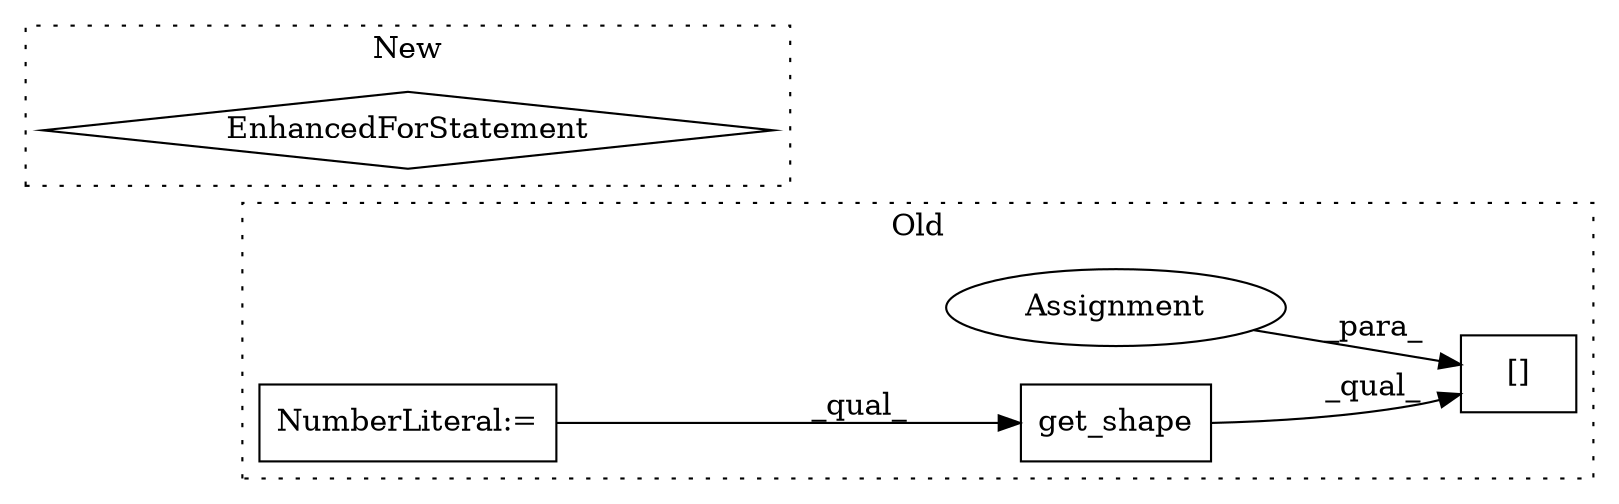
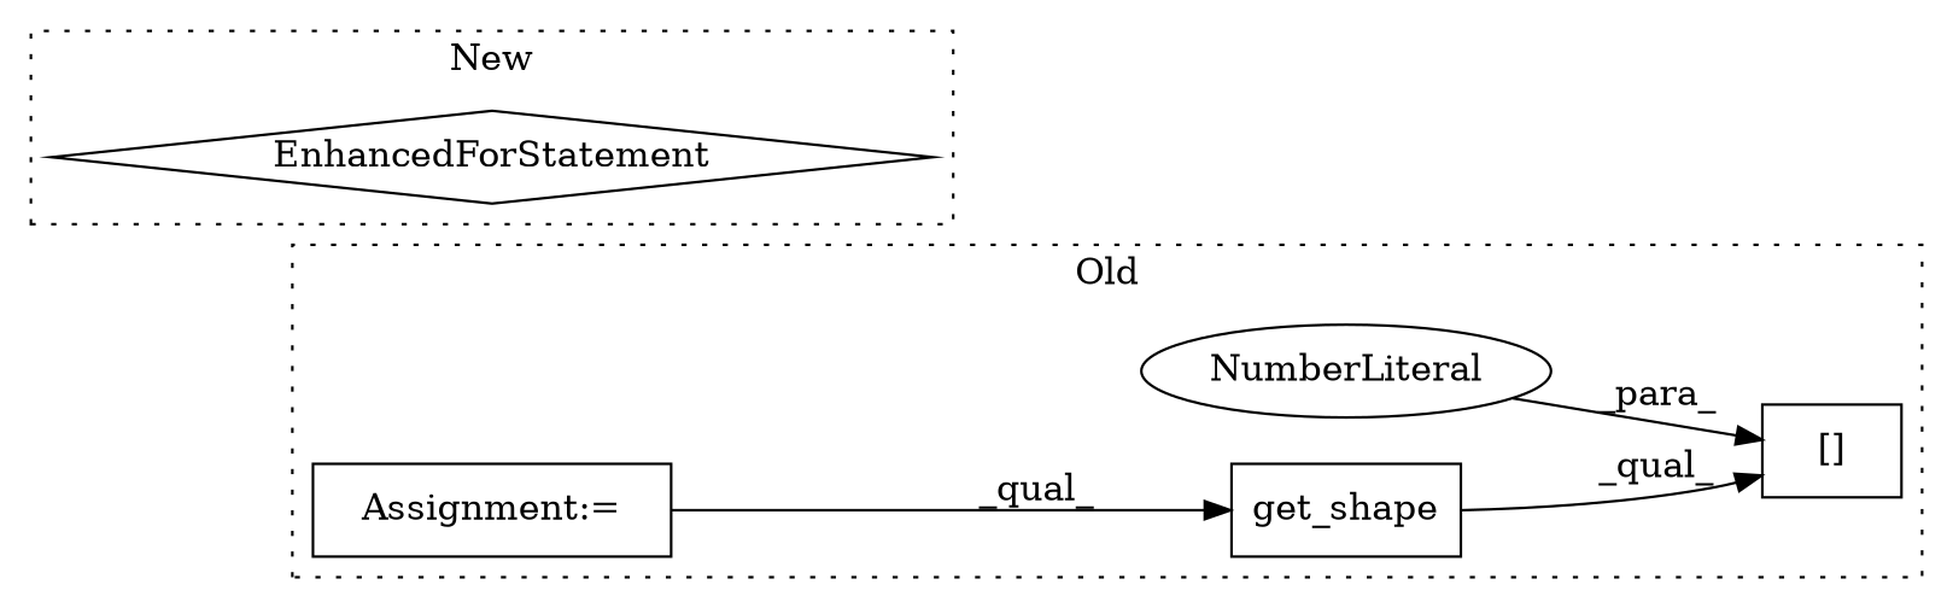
  digraph {
    rankdir=LR
    node [l=1 shape=box]
    n1 [a=32 l=11 label=get_shape s=4401]
    n2 [a=2 l="2,1" label="[]" s="4475,4478"]
-   n3 [a=34 label=Assignment s=4477 shape=ellipse]
-   n4 [a=7 label="NumberLiteral:=" s=4182]
+   n3 [a=34 label=NumberLiteral s=4477 shape=ellipse]
+   n4 [a=7 label="Assignment:=" s=4182]
    n5 [a=70 l="53,2" label=EnhancedForStatement s="3930,4037" shape=diamond]
    subgraph cluster_1 {
      label=Old
      style=dotted
      n1
      n2
      n3
      n4
    }
    subgraph cluster_2 {
      label=New
      style=dotted
      n5
    }
    n1 -> n2 [label=_qual_]
    n3 -> n2 [label=_para_]
    n4 -> n1 [label=_qual_]
  }
